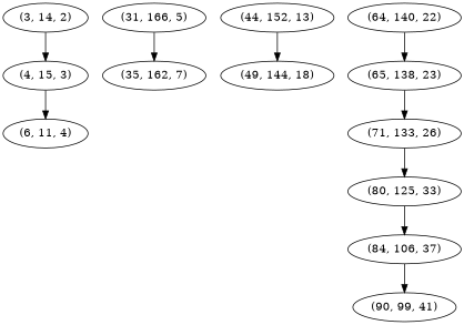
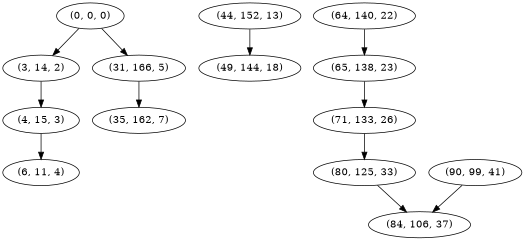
  digraph {
+   "(0, 0, 0)"
    "(3, 14, 2)"
    "(31, 166, 5)"
    n4 [label="(4, 15, 3)"]
    "(35, 162, 7)"
    "(6, 11, 4)"
    "(44, 152, 13)"
    "(49, 144, 18)"
    "(64, 140, 22)"
    "(65, 138, 23)"
    n11 [label="(71, 133, 26)"]
    "(80, 125, 33)"
    "(84, 106, 37)"
    "(90, 99, 41)"
+   "(0, 0, 0)" -> "(3, 14, 2)"
+   "(0, 0, 0)" -> "(31, 166, 5)"
    "(3, 14, 2)" -> n4
    "(31, 166, 5)" -> "(35, 162, 7)"
    n4 -> "(6, 11, 4)"
    "(44, 152, 13)" -> "(49, 144, 18)"
    "(64, 140, 22)" -> "(65, 138, 23)"
    "(65, 138, 23)" -> n11
    n11 -> "(80, 125, 33)"
    "(80, 125, 33)" -> "(84, 106, 37)"
-   "(84, 106, 37)" -> "(90, 99, 41)"
+   "(90, 99, 41)" -> "(84, 106, 37)"
  }
